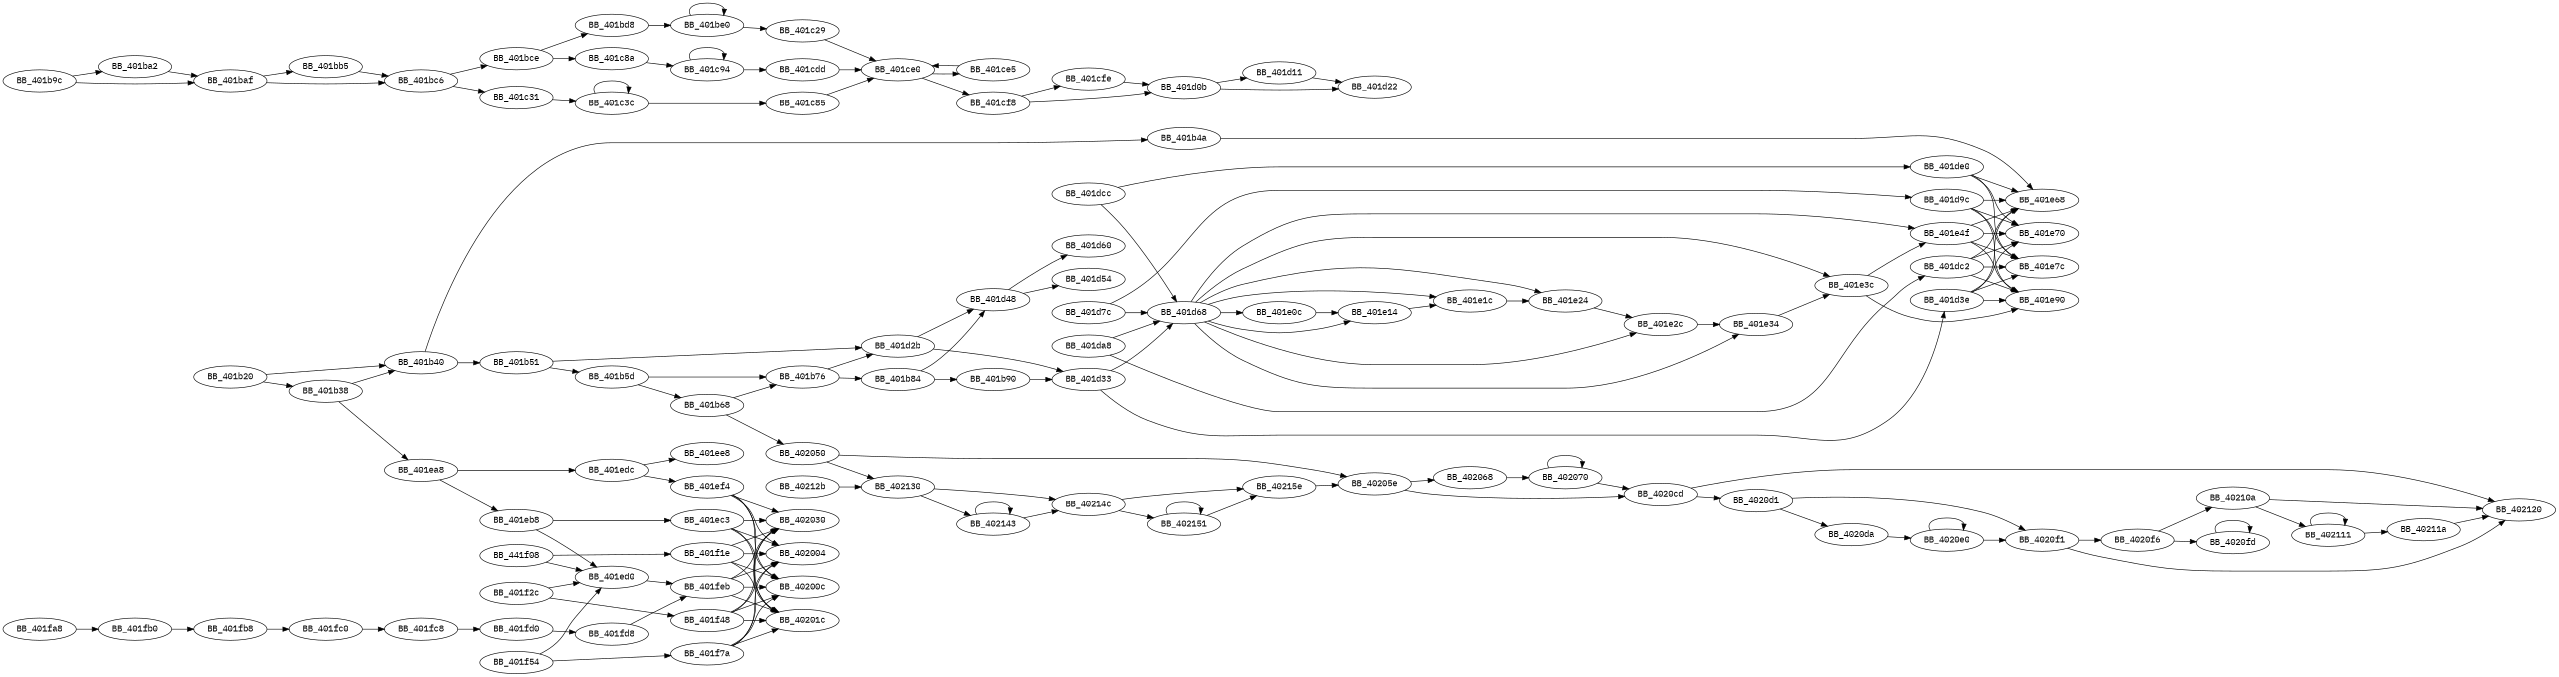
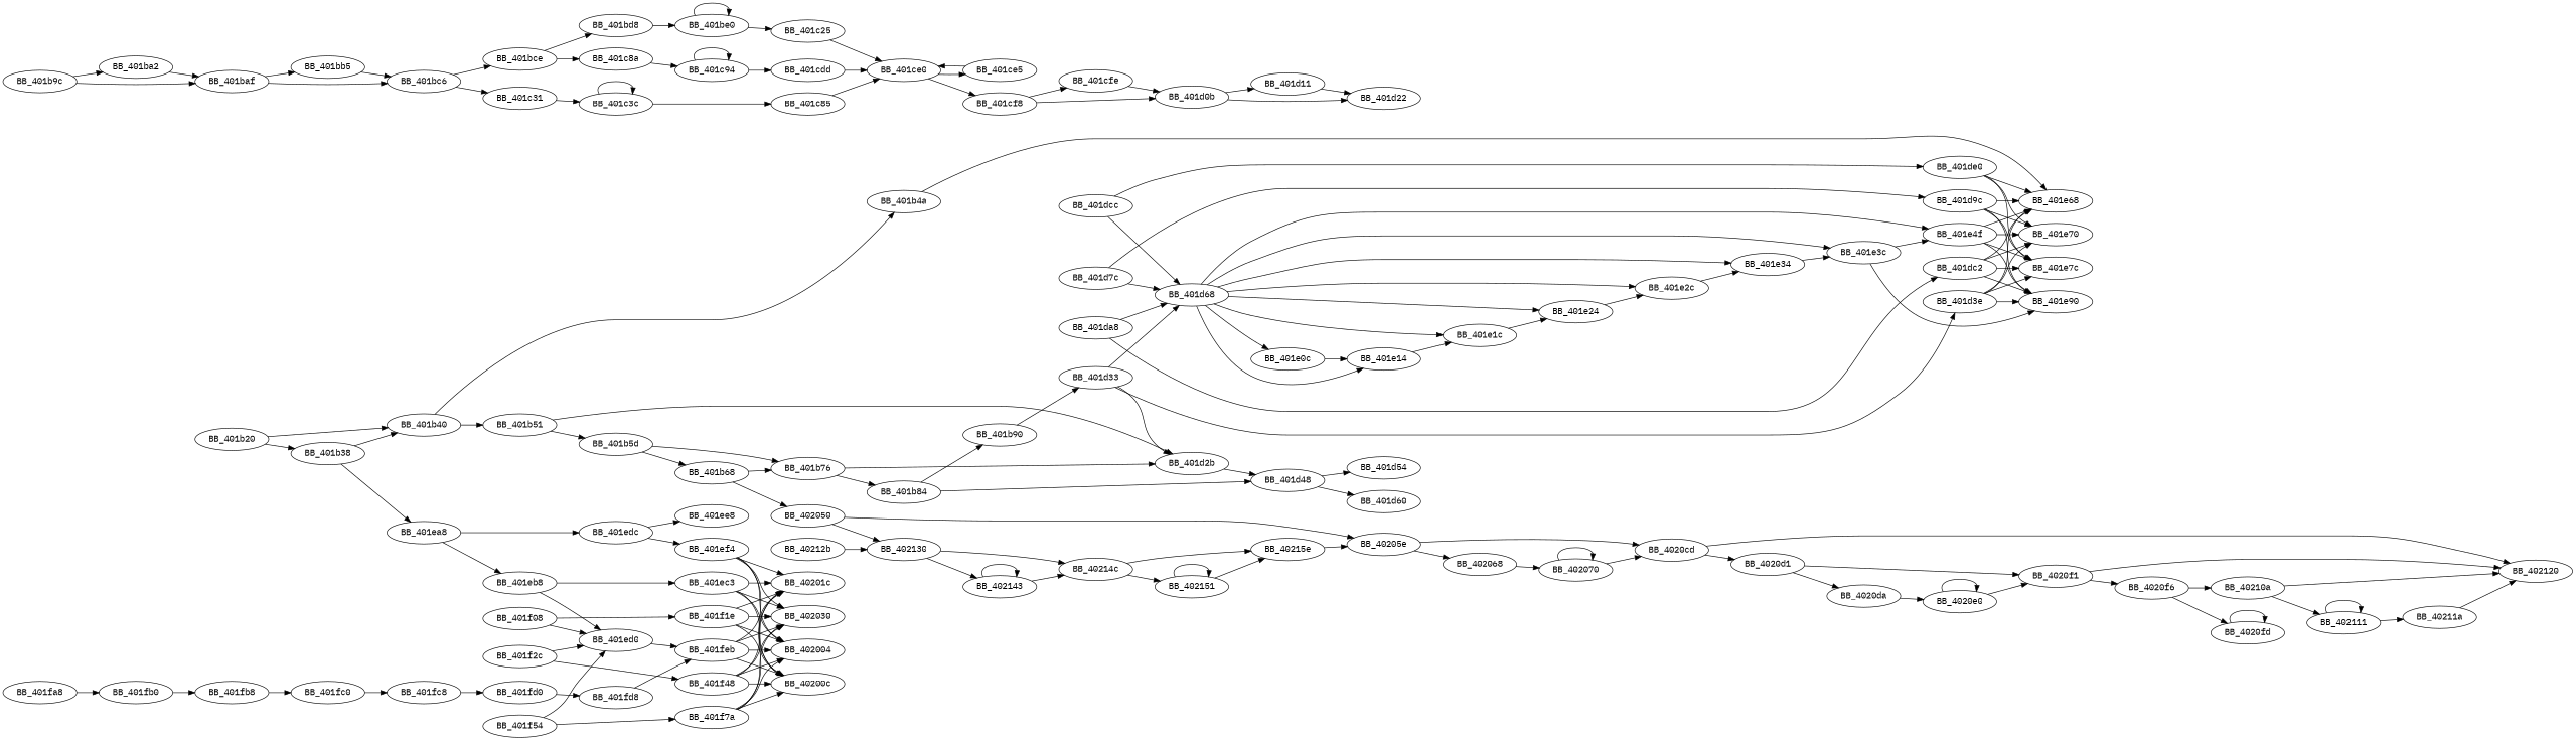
  digraph {
    fontname="IBM Plex Mono"
    rankdir=LR
    node [fontname="IBM Plex Mono"]
    edge [fontname="IBM Plex Mono"]
    BB_401b20
    BB_401b38
    BB_401b40
    BB_401ea8
    BB_401b4a
    BB_401b51
    BB_401eb8
    BB_401edc
    BB_401e68
    BB_401b5d
    BB_401d2b
    BB_401ec3
    BB_401ed0
    BB_401ee8
    BB_401ef4
    BB_401b68
    BB_401b76
    BB_401d48
    BB_401d33
    BB_402050
    BB_401b84
    BB_401d54
    BB_401d60
    BB_401d3e
    BB_401d68
    BB_40205e
    BB_402130
    BB_401b90
    BB_402068
    BB_4020cd
    BB_402143
    BB_40214c
    BB_401b9c
    BB_401ba2
    BB_401baf
    BB_401bb5
    BB_401bc6
    BB_401e70
    BB_401e7c
    BB_401e90
    BB_401e0c
    BB_401e14
    BB_401e1c
    BB_401e24
    BB_401e2c
    BB_401e34
    BB_401e3c
    BB_401e4f
    BB_401bce
    BB_401c31
    BB_401bd8
    BB_401c8a
    BB_401c3c
    BB_401be0
    BB_401c94
    BB_401c85
-   BB_401c29
+   BB_401c29 [label=BB_401c25]
    BB_401cdd
    BB_401ce0
    BB_401ce5
    BB_401cf8
    BB_401cfe
    BB_401d0b
    BB_401d11
    BB_401d22
    BB_401d7c
    BB_401d9c
    BB_401da8
    BB_401dc2
    BB_401dcc
    BB_401de0
    BB_402004
    BB_40200c
    BB_40201c
    BB_402030
    BB_401feb
-   BB_401f08 [label=BB_441f08]
+   BB_401f08
    BB_401f1e
    BB_401f2c
    BB_401f48
    BB_401f54
    BB_401f7a
    BB_401fa8
    BB_401fb0
    BB_401fb8
    BB_401fc0
    BB_401fc8
    BB_401fd0
    BB_401fd8
    BB_402070
    BB_4020d1
    BB_402120
    BB_402151
    BB_40215e
    BB_4020da
    BB_4020f1
    BB_4020e0
    BB_4020f6
    BB_4020fd
    BB_40210a
    BB_402111
    BB_40211a
    BB_40212b
    BB_401b20 -> BB_401b38
    BB_401b20 -> BB_401b40
    BB_401b38 -> BB_401b40
    BB_401b38 -> BB_401ea8
    BB_401b40 -> BB_401b4a
    BB_401b40 -> BB_401b51
    BB_401ea8 -> BB_401eb8
    BB_401ea8 -> BB_401edc
    BB_401b4a -> BB_401e68
    BB_401b51 -> BB_401b5d
    BB_401b51 -> BB_401d2b
    BB_401eb8 -> BB_401ec3
    BB_401eb8 -> BB_401ed0
    BB_401edc -> BB_401ee8
    BB_401edc -> BB_401ef4
    BB_401b5d -> BB_401b68
    BB_401b5d -> BB_401b76
    BB_401d2b -> BB_401d48
-   BB_401d2b -> BB_401d33
+   BB_401d33 -> BB_401d2b
    BB_401ec3 -> BB_402004
    BB_401ec3 -> BB_40200c
    BB_401ec3 -> BB_40201c
    BB_401ec3 -> BB_402030
    BB_401ed0 -> BB_401feb
    BB_401ef4 -> BB_402004
    BB_401ef4 -> BB_40200c
    BB_401ef4 -> BB_40201c
    BB_401ef4 -> BB_402030
    BB_401b68 -> BB_401b76
    BB_401b68 -> BB_402050
    BB_401b76 -> BB_401d2b
    BB_401b76 -> BB_401b84
    BB_401d48 -> BB_401d54
    BB_401d48 -> BB_401d60
    BB_401d33 -> BB_401d3e
    BB_401d33 -> BB_401d68
    BB_402050 -> BB_40205e
    BB_402050 -> BB_402130
    BB_401b84 -> BB_401d48
    BB_401b84 -> BB_401b90
    BB_401d3e -> BB_401e68
    BB_401d3e -> BB_401e70
    BB_401d3e -> BB_401e7c
    BB_401d3e -> BB_401e90
    BB_401d68 -> BB_401e0c
    BB_401d68 -> BB_401e14
    BB_401d68 -> BB_401e1c
    BB_401d68 -> BB_401e24
    BB_401d68 -> BB_401e2c
    BB_401d68 -> BB_401e34
    BB_401d68 -> BB_401e3c
    BB_401d68 -> BB_401e4f
    BB_40205e -> BB_402068
    BB_40205e -> BB_4020cd
    BB_402130 -> BB_402143
    BB_402130 -> BB_40214c
    BB_401b90 -> BB_401d33
    BB_402068 -> BB_402070
    BB_4020cd -> BB_4020d1
    BB_4020cd -> BB_402120
    BB_402143 -> BB_402143
    BB_402143 -> BB_40214c
    BB_40214c -> BB_402151
    BB_40214c -> BB_40215e
    BB_401b9c -> BB_401ba2
    BB_401b9c -> BB_401baf
    BB_401ba2 -> BB_401baf
    BB_401baf -> BB_401bb5
    BB_401baf -> BB_401bc6
    BB_401bb5 -> BB_401bc6
    BB_401bc6 -> BB_401bce
    BB_401bc6 -> BB_401c31
    BB_401e0c -> BB_401e14
    BB_401e14 -> BB_401e1c
    BB_401e1c -> BB_401e24
    BB_401e24 -> BB_401e2c
    BB_401e2c -> BB_401e34
    BB_401e34 -> BB_401e3c
    BB_401e3c -> BB_401e90
    BB_401e3c -> BB_401e4f
    BB_401e4f -> BB_401e68
    BB_401e4f -> BB_401e70
    BB_401e4f -> BB_401e7c
    BB_401e4f -> BB_401e90
    BB_401bce -> BB_401bd8
    BB_401bce -> BB_401c8a
    BB_401c31 -> BB_401c3c
    BB_401bd8 -> BB_401be0
    BB_401c8a -> BB_401c94
    BB_401c3c -> BB_401c3c
    BB_401c3c -> BB_401c85
    BB_401be0 -> BB_401be0
    BB_401be0 -> BB_401c29
    BB_401c94 -> BB_401c94
    BB_401c94 -> BB_401cdd
    BB_401c85 -> BB_401ce0
    BB_401c29 -> BB_401ce0
    BB_401cdd -> BB_401ce0
    BB_401ce0 -> BB_401ce5
    BB_401ce0 -> BB_401cf8
    BB_401ce5 -> BB_401ce0
    BB_401cf8 -> BB_401cfe
    BB_401cf8 -> BB_401d0b
    BB_401cfe -> BB_401d0b
    BB_401d0b -> BB_401d11
    BB_401d0b -> BB_401d22
    BB_401d11 -> BB_401d22
    BB_401d7c -> BB_401d68
    BB_401d7c -> BB_401d9c
    BB_401d9c -> BB_401e68
    BB_401d9c -> BB_401e70
    BB_401d9c -> BB_401e7c
    BB_401d9c -> BB_401e90
    BB_401da8 -> BB_401d68
    BB_401da8 -> BB_401dc2
    BB_401dc2 -> BB_401e68
    BB_401dc2 -> BB_401e70
    BB_401dc2 -> BB_401e7c
    BB_401dc2 -> BB_401e90
    BB_401dcc -> BB_401d68
    BB_401dcc -> BB_401de0
    BB_401de0 -> BB_401e68
    BB_401de0 -> BB_401e70
    BB_401de0 -> BB_401e7c
    BB_401feb -> BB_402004
    BB_401feb -> BB_40200c
    BB_401feb -> BB_40201c
    BB_401feb -> BB_402030
    BB_401f08 -> BB_401ed0
    BB_401f08 -> BB_401f1e
    BB_401f1e -> BB_402004
    BB_401f1e -> BB_40200c
    BB_401f1e -> BB_40201c
    BB_401f1e -> BB_402030
    BB_401f2c -> BB_401ed0
    BB_401f2c -> BB_401f48
    BB_401f48 -> BB_402004
    BB_401f48 -> BB_40200c
    BB_401f48 -> BB_40201c
    BB_401f48 -> BB_402030
    BB_401f54 -> BB_401ed0
    BB_401f54 -> BB_401f7a
    BB_401f7a -> BB_402004
    BB_401f7a -> BB_40200c
    BB_401f7a -> BB_40201c
    BB_401f7a -> BB_402030
    BB_401fa8 -> BB_401fb0
    BB_401fb0 -> BB_401fb8
    BB_401fb8 -> BB_401fc0
    BB_401fc0 -> BB_401fc8
    BB_401fc8 -> BB_401fd0
    BB_401fd0 -> BB_401fd8
    BB_401fd8 -> BB_401feb
    BB_402070 -> BB_4020cd
    BB_402070 -> BB_402070
    BB_4020d1 -> BB_4020da
    BB_4020d1 -> BB_4020f1
    BB_402151 -> BB_402151
    BB_402151 -> BB_40215e
    BB_40215e -> BB_40205e
    BB_4020da -> BB_4020e0
    BB_4020f1 -> BB_402120
    BB_4020f1 -> BB_4020f6
    BB_4020e0 -> BB_4020f1
    BB_4020e0 -> BB_4020e0
    BB_4020f6 -> BB_4020fd
    BB_4020f6 -> BB_40210a
    BB_4020fd -> BB_4020fd
    BB_40210a -> BB_402120
    BB_40210a -> BB_402111
    BB_402111 -> BB_402111
    BB_402111 -> BB_40211a
    BB_40211a -> BB_402120
    BB_40212b -> BB_402130
  }
